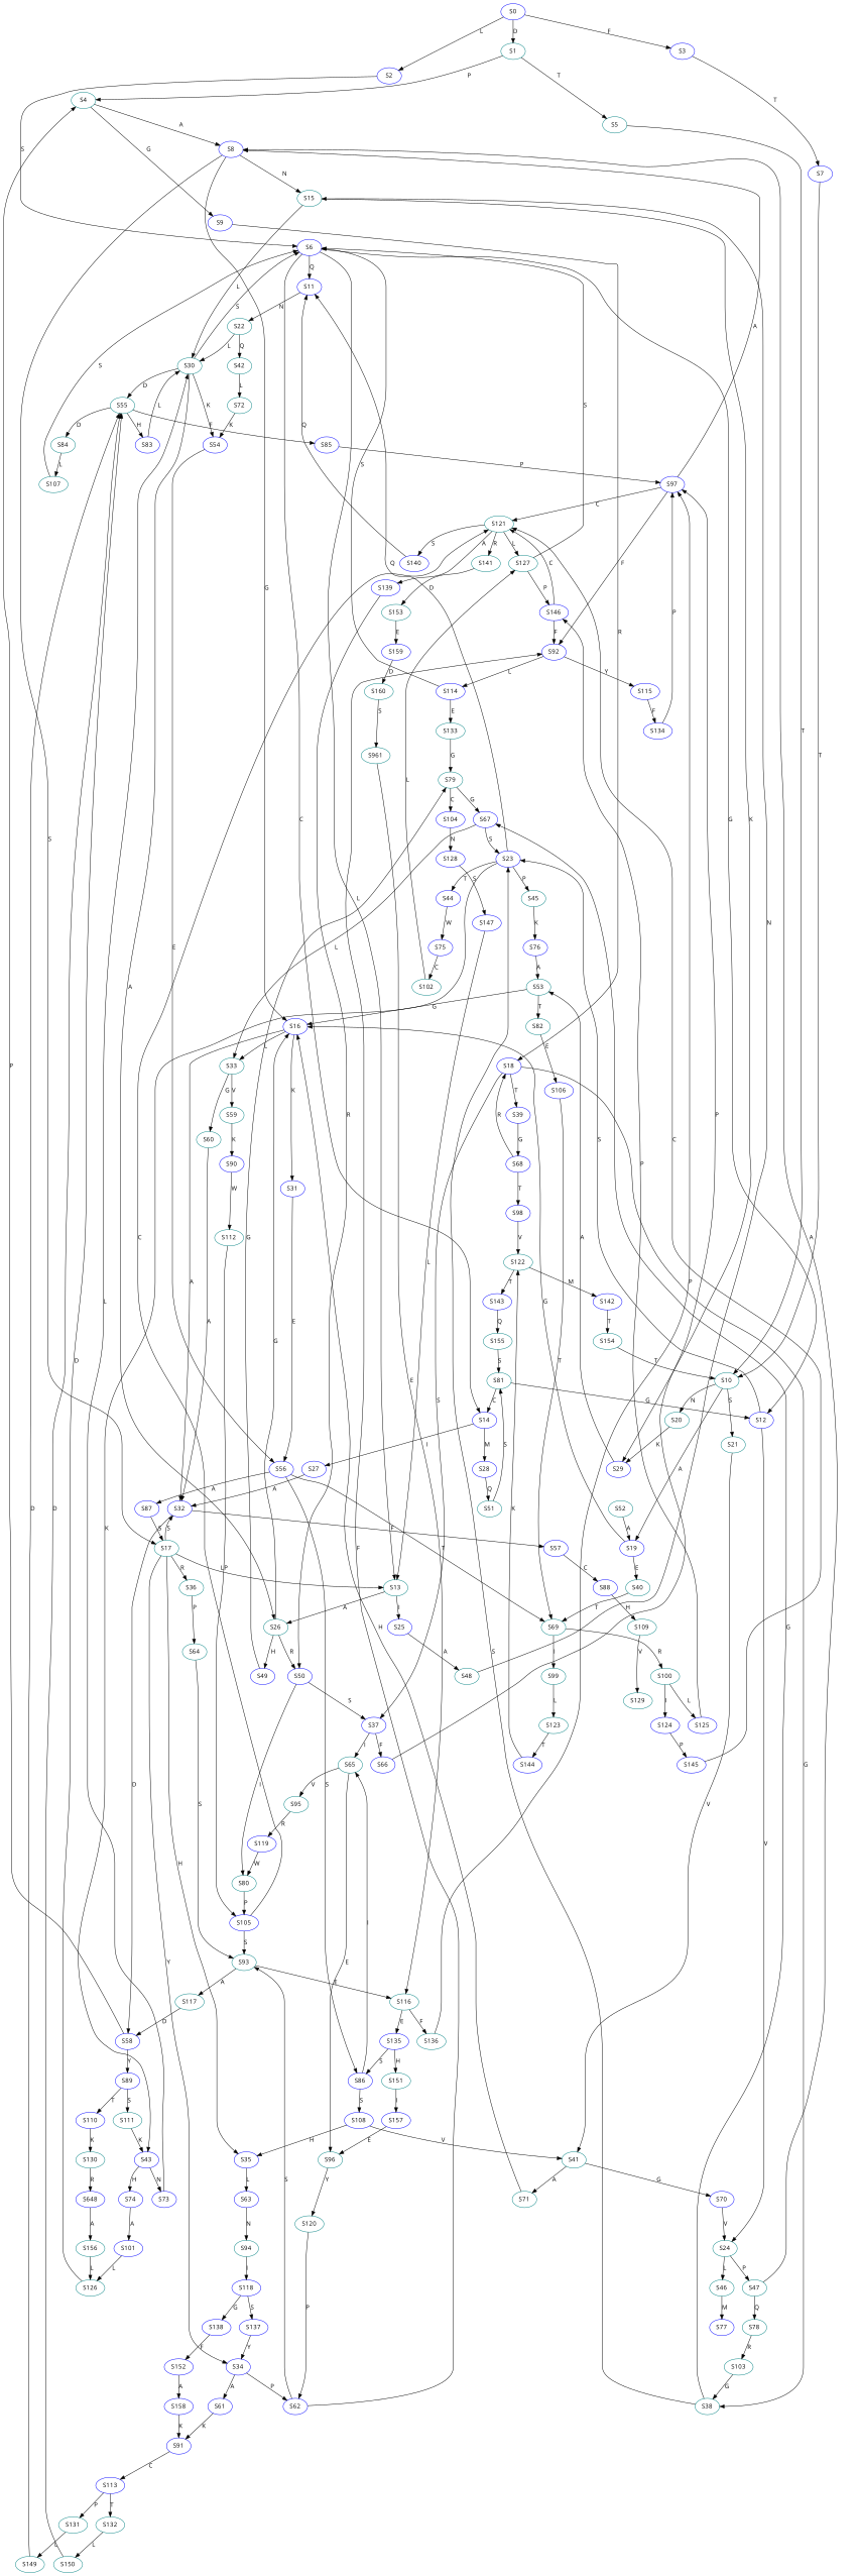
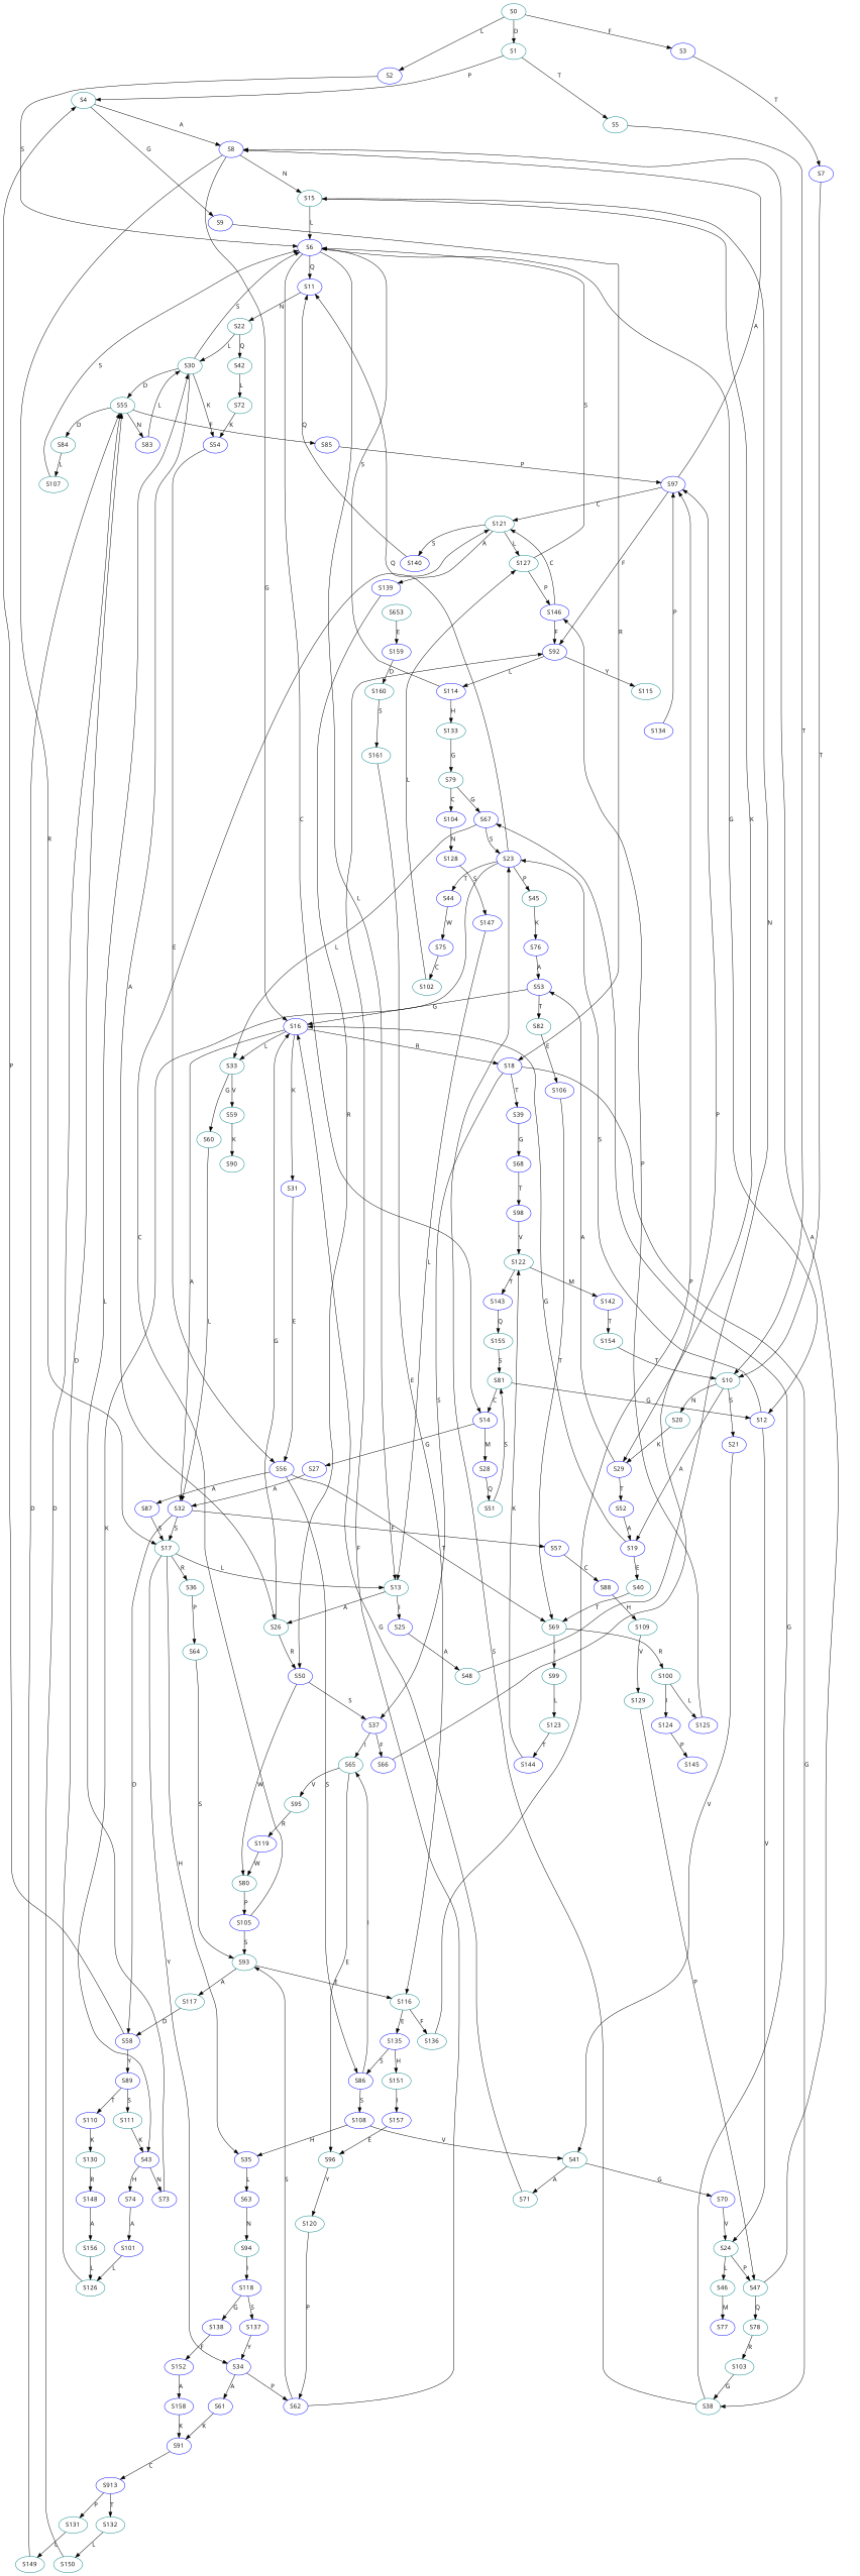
  strict digraph {
    fontname="Open Sans"
    node [color=blue fontname="Open Sans"]
    edge [fontname="Open Sans"]
-   S0
+   S0 [color=teal]
    S1 [color=teal]
    S2
    S3
    S4 [color=teal]
    S5 [color=teal]
    S6
    S7
    S8
    S9
    S10 [color=teal]
    S11
    S12
    S13 [color=teal]
    S14
    S15 [color=teal]
    S16
    S17 [color=teal]
    S18
    S19
    S20 [color=teal]
-   S21 [color=teal]
+   S21
    S22 [color=teal]
    S23
    S24 [color=teal]
    S25
    S26 [color=teal]
    S27
    S28
    S29
    S30 [color=teal]
    S31
    S32
    S33 [color=teal]
    S34
    S35
    S36 [color=teal]
    S37
    S38 [color=teal]
    S39
    S40 [color=teal]
    S41 [color=teal]
    S42 [color=teal]
    S43
    S44
    S45 [color=teal]
    S46 [color=teal]
    S47 [color=teal]
    S48 [color=teal]
-   S49
    S50
    S51 [color=teal]
-   S52 [color=teal]
-   S53 [color=teal]
+   S52
+   S53
    S54
    S55 [color=teal]
    S56
    S57
    S58
    S59 [color=teal]
    S60 [color=teal]
    S61
    S62
    S63
    S64 [color=teal]
    S65 [color=teal]
    S66
    S67
    S68
    S69 [color=teal]
    S70
    S71 [color=teal]
    S72 [color=teal]
    S73
    S74
    S75
    S76
    S77
    S78 [color=teal]
    S79 [color=teal]
    S80 [color=teal]
    S81 [color=teal]
    S82 [color=teal]
    S83
    S84 [color=teal]
    S85
    S86
    S87
    S88
    S89
-   S90
+   S90 [color=teal]
    S91
    S92
    S93 [color=teal]
    S94 [color=teal]
    S95 [color=teal]
    S96 [color=teal]
    S97
    S98
    S99 [color=teal]
    S100 [color=teal]
    S101
    S102 [color=teal]
    S103 [color=teal]
    S104
    S105
    S106
    S107 [color=teal]
    S108
    S109 [color=teal]
    S110
    S111 [color=teal]
-   S112 [color=teal]
-   S113
+   S113 [label=S913]
    S114
-   S115
+   S115 [color=teal]
    S116 [color=teal]
    S117 [color=teal]
    S118
    S119
    S120 [color=teal]
    S121 [color=teal]
    S122 [color=teal]
    S123 [color=teal]
    S124
    S125
    S126 [color=teal]
    S127 [color=teal]
    S128
    S129 [color=teal]
    S130 [color=teal]
    S131 [color=teal]
    S132 [color=teal]
    S133 [color=teal]
    S134
    S135
    S136 [color=teal]
    S137
    S138
    S139
    S140
-   S141 [color=teal]
    S142
    S143
    S144
    S145
    S146
    S147
-   S148 [label=S648]
+   S148
    S149 [color=teal]
    S150 [color=teal]
    S151 [color=teal]
    S152
-   S153 [color=teal]
+   S153 [color=teal label=S653]
    S154 [color=teal]
    S155 [color=teal]
    S156 [color=teal]
    S157
    S158
    S159
    S160 [color=teal]
-   S161 [color=teal label=S961]
+   S161 [color=teal]
    S0 -> S1 [label=D]
    S0 -> S2 [label=L]
    S0 -> S3 [label=F]
    S1 -> S4 [label=P]
    S1 -> S5 [label=T]
    S2 -> S6 [label=S]
    S3 -> S7 [label=T]
    S4 -> S8 [label=A]
    S4 -> S9 [label=G]
    S5 -> S10 [label=T]
    S6 -> S11 [label=Q]
    S6 -> S12 [label=G]
    S6 -> S13 [label=L]
    S6 -> S14 [label=C]
    S7 -> S10 [label=T]
    S8 -> S15 [label=N]
    S8 -> S16 [label=G]
-   S8 -> S17 [label=S]
+   S8 -> S17 [label=R]
    S9 -> S18 [label=R]
    S10 -> S19 [label=A]
    S10 -> S20 [label=N]
    S10 -> S21 [label=S]
    S11 -> S22 [label=N]
    S12 -> S23 [label=S]
    S12 -> S24 [label=V]
    S13 -> S25 [label=I]
    S13 -> S26 [label=A]
-   S14 -> S27 [label=I]
+   S14 -> S27 [label=G]
    S14 -> S28 [label=M]
    S15 -> S29 [label=K]
-   S15 -> S30 [label=L]
-   S68 -> S18 [label=R]
+   S15 -> S6 [label=L]
+   S16 -> S18 [label=R]
    S16 -> S31 [label=K]
    S16 -> S32 [label=A]
    S16 -> S33 [label=L]
    S17 -> S13 [label=L]
    S17 -> S34 [label=Y]
    S17 -> S35 [label=H]
    S17 -> S36 [label=R]
    S18 -> S37 [label=S]
    S18 -> S38 [label=G]
    S18 -> S39 [label=T]
    S19 -> S16 [label=G]
    S19 -> S40 [label=E]
    S20 -> S29 [label=K]
    S21 -> S41 [label=V]
    S22 -> S30 [label=L]
    S22 -> S42 [label=Q]
    S23 -> S11 [label=Q]
    S23 -> S43 [label=K]
    S23 -> S44 [label=T]
    S23 -> S45 [label=P]
    S24 -> S46 [label=L]
    S24 -> S47 [label=P]
    S25 -> S48 [label=A]
    S26 -> S16 [label=G]
-   S26 -> S49 [label=H]
    S26 -> S50 [label=R]
    S27 -> S32 [label=A]
    S28 -> S51 [label=Q]
+   S29 -> S52 [label=T]
    S29 -> S53 [label=A]
    S30 -> S6 [label=S]
    S30 -> S26 [label=A]
    S30 -> S54 [label=K]
    S30 -> S55 [label=D]
    S31 -> S56 [label=E]
-   S17 -> S32 [label=S]
+   S32 -> S17 [label=S]
    S32 -> S57 [label=F]
    S32 -> S58 [label=D]
    S33 -> S59 [label=V]
    S33 -> S60 [label=G]
    S34 -> S61 [label=A]
    S34 -> S62 [label=P]
    S35 -> S63 [label=L]
    S36 -> S64 [label=P]
    S37 -> S65 [label=I]
    S37 -> S66 [label=F]
    S38 -> S23 [label=S]
    S38 -> S67 [label=G]
    S39 -> S68 [label=G]
    S40 -> S69 [label=T]
    S41 -> S70 [label=G]
    S41 -> S71 [label=A]
    S42 -> S72 [label=L]
    S43 -> S73 [label=N]
    S43 -> S74 [label=H]
    S44 -> S75 [label=W]
    S45 -> S76 [label=K]
    S46 -> S77 [label=M]
    S47 -> S8 [label=A]
    S47 -> S78 [label=Q]
    S48 -> S15 [label=N]
-   S49 -> S79 [label=G]
    S50 -> S37 [label=S]
-   S50 -> S80 [label=I]
+   S50 -> S80 [label=W]
    S51 -> S81 [label=S]
    S52 -> S19 [label=A]
    S53 -> S16 [label=G]
    S53 -> S82 [label=T]
    S54 -> S56 [label=E]
-   S55 -> S83 [label=H]
+   S55 -> S83 [label=N]
    S55 -> S84 [label=D]
    S55 -> S85 [label=F]
    S56 -> S69 [label=T]
    S56 -> S86 [label=S]
    S56 -> S87 [label=A]
    S57 -> S88 [label=C]
    S58 -> S4 [label=P]
    S58 -> S89 [label=Y]
    S59 -> S90 [label=K]
-   S60 -> S32 [label=A]
+   S60 -> S32 [label=L]
    S61 -> S91 [label=K]
    S62 -> S92 [label=F]
    S62 -> S93 [label=S]
    S63 -> S94 [label=N]
    S64 -> S93 [label=S]
    S65 -> S95 [label=V]
    S65 -> S96 [label=E]
    S66 -> S97 [label=P]
    S67 -> S23 [label=S]
    S67 -> S33 [label=L]
    S68 -> S98 [label=T]
    S69 -> S99 [label=I]
    S69 -> S100 [label=R]
    S70 -> S24 [label=V]
-   S71 -> S16 [label=H]
+   S71 -> S16 [label=G]
    S72 -> S54 [label=K]
    S73 -> S30 [label=L]
    S74 -> S101 [label=A]
    S75 -> S102 [label=C]
    S76 -> S53 [label=A]
    S78 -> S103 [label=R]
    S79 -> S67 [label=G]
    S79 -> S104 [label=C]
    S80 -> S105 [label=P]
    S81 -> S12 [label=G]
    S81 -> S14 [label=C]
    S82 -> S106 [label=E]
    S83 -> S30 [label=L]
    S84 -> S107 [label=L]
    S85 -> S97 [label=P]
    S86 -> S65 [label=I]
    S86 -> S108 [label=S]
    S87 -> S17 [label=S]
    S88 -> S109 [label=H]
    S89 -> S110 [label=T]
    S89 -> S111 [label=S]
-   S90 -> S112 [label=W]
    S91 -> S113 [label=C]
    S92 -> S114 [label=L]
    S92 -> S115 [label=Y]
    S93 -> S116 [label=E]
    S93 -> S117 [label=A]
    S94 -> S118 [label=I]
    S95 -> S119 [label=R]
    S96 -> S120 [label=Y]
    S97 -> S8 [label=A]
    S97 -> S92 [label=F]
    S97 -> S121 [label=C]
    S98 -> S122 [label=V]
    S99 -> S123 [label=L]
    S100 -> S124 [label=I]
    S100 -> S125 [label=L]
    S101 -> S126 [label=L]
    S102 -> S127 [label=L]
    S103 -> S38 [label=G]
    S104 -> S128 [label=N]
    S105 -> S93 [label=S]
    S105 -> S121 [label=C]
    S106 -> S69 [label=T]
    S107 -> S6 [label=S]
    S108 -> S35 [label=H]
    S108 -> S41 [label=V]
    S109 -> S129 [label=V]
    S110 -> S130 [label=K]
    S111 -> S43 [label=K]
-   S112 -> S105 [label=P]
    S113 -> S131 [label=P]
    S113 -> S132 [label=T]
    S114 -> S6 [label=S]
-   S114 -> S133 [label=E]
-   S115 -> S134 [label=F]
+   S114 -> S133 [label=H]
    S116 -> S135 [label=E]
    S116 -> S136 [label=F]
    S117 -> S58 [label=D]
    S118 -> S137 [label=S]
    S118 -> S138 [label=G]
    S119 -> S80 [label=W]
    S120 -> S62 [label=P]
    S121 -> S127 [label=L]
    S121 -> S139 [label=A]
    S121 -> S140 [label=S]
-   S121 -> S141 [label=R]
    S122 -> S142 [label=M]
    S122 -> S143 [label=T]
    S123 -> S144 [label=T]
    S124 -> S145 [label=P]
    S125 -> S146 [label=P]
    S126 -> S55 [label=D]
    S127 -> S6 [label=S]
    S127 -> S146 [label=P]
    S128 -> S147 [label=S]
+   S129 -> S47 [label=P]
    S130 -> S148 [label=R]
    S131 -> S149 [label=L]
    S132 -> S150 [label=L]
    S133 -> S79 [label=G]
    S134 -> S97 [label=P]
    S135 -> S86 [label=S]
    S135 -> S151 [label=H]
    S136 -> S97 [label=P]
    S137 -> S34 [label=Y]
    S138 -> S152 [label=F]
    S139 -> S50 [label=R]
    S140 -> S11 [label=Q]
-   S141 -> S153 [label=D]
    S142 -> S154 [label=T]
    S143 -> S155 [label=Q]
    S144 -> S122 [label=K]
-   S145 -> S121 [label=C]
    S146 -> S92 [label=F]
    S146 -> S121 [label=C]
    S147 -> S13 [label=L]
    S148 -> S156 [label=A]
    S149 -> S55 [label=D]
    S150 -> S55 [label=D]
    S151 -> S157 [label=I]
    S152 -> S158 [label=A]
    S153 -> S159 [label=E]
    S154 -> S10 [label=T]
    S155 -> S81 [label=S]
    S156 -> S126 [label=L]
    S157 -> S96 [label=E]
    S158 -> S91 [label=K]
    S159 -> S160 [label=D]
    S160 -> S161 [label=S]
    S161 -> S116 [label=E]
  }
